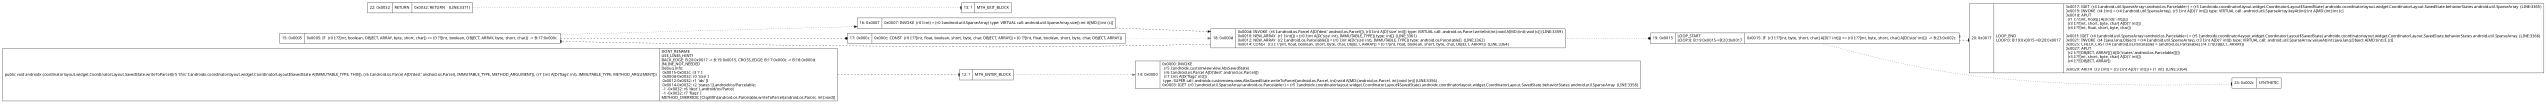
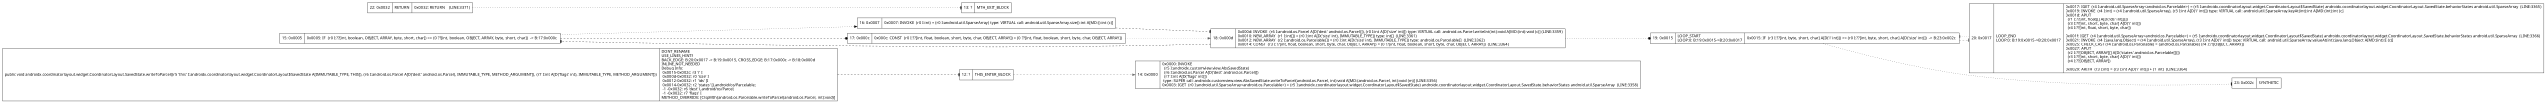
  digraph {
    fontname="Noto Sans"
    rankdir=LR
    node [fontname="Noto Sans" shape=record]
    edge [arrowhead=tee color=black fontname="Noto Sans" style=dashed]
-   n1 [label="{12\:\ ?|MTH_ENTER_BLOCK\l}"]
+   n1 [label="{12\:\ ?|THIS_ENTER_BLOCK\l}"]
    n2 [label="{14\:\ 0x0000|0x0000: INVOKE  \l  (r5 I:androidx.customview.view.AbsSavedState)\l  (r6 I:android.os.Parcel A[D('dest' android.os.Parcel)])\l  (r7 I:int A[D('flags' int)])\l type: SUPER call: androidx.customview.view.AbsSavedState.writeToParcel(android.os.Parcel, int):void A[MD:(android.os.Parcel, int):void (m)] (LINE:3356)\l0x0003: IGET  (r0 I:android.util.SparseArray\<android.os.Parcelable\>) = (r5 I:androidx.coordinatorlayout.widget.CoordinatorLayout$SavedState) androidx.coordinatorlayout.widget.CoordinatorLayout.SavedState.behaviorStates android.util.SparseArray  (LINE:3358)\l}"]
    n3 [label="{15\:\ 0x0005|0x0005: IF  (r0 I:??[int, boolean, OBJECT, ARRAY, byte, short, char]) == (0 ??[int, boolean, OBJECT, ARRAY, byte, short, char])  \-\> B:17:0x000c \l}"]
    n4 [label="{16\:\ 0x0007|0x0007: INVOKE  (r0 I:int) = (r0 I:android.util.SparseArray) type: VIRTUAL call: android.util.SparseArray.size():int A[MD:():int (c)]\l}"]
    n5 [label="{17\:\ 0x000c|0x000c: CONST  (r0 I:??[int, float, boolean, short, byte, char, OBJECT, ARRAY]) = (0 ??[int, float, boolean, short, byte, char, OBJECT, ARRAY]) \l}"]
    n6 [label="{18\:\ 0x000d|0x000d: INVOKE  (r6 I:android.os.Parcel A[D('dest' android.os.Parcel)]), (r0 I:int A[D('size' int)]) type: VIRTUAL call: android.os.Parcel.writeInt(int):void A[MD:(int):void (c)] (LINE:3359)\l0x0010: NEW_ARRAY  (r1 I:int[]) = (r0 I:int A[D('size' int), IMMUTABLE_TYPE]) type: int[]  (LINE:3361)\l0x0012: NEW_ARRAY  (r2 I:android.os.Parcelable[]) = (r0 I:int A[D('size' int), IMMUTABLE_TYPE]) type: android.os.Parcelable[]  (LINE:3362)\l0x0014: CONST  (r3 I:??[int, float, boolean, short, byte, char, OBJECT, ARRAY]) = (0 ??[int, float, boolean, short, byte, char, OBJECT, ARRAY])  (LINE:3364)\l}"]
    n7 [label="{19\:\ 0x0015|LOOP_START\lLOOP:0: B:19:0x0015\-\>B:20:0x0017\l|0x0015: IF  (r3 I:??[int, byte, short, char] A[D('i' int)]) \>= (r0 I:??[int, byte, short, char] A[D('size' int)])  \-\> B:23:0x002c \l}"]
    n8 [label="{20\:\ 0x0017|LOOP_END\lLOOP:0: B:19:0x0015\-\>B:20:0x0017\l|0x0017: IGET  (r4 I:android.util.SparseArray\<android.os.Parcelable\>) = (r5 I:androidx.coordinatorlayout.widget.CoordinatorLayout$SavedState) androidx.coordinatorlayout.widget.CoordinatorLayout.SavedState.behaviorStates android.util.SparseArray  (LINE:3365)\l0x0019: INVOKE  (r4 I:int) = (r4 I:android.util.SparseArray), (r3 I:int A[D('i' int)]) type: VIRTUAL call: android.util.SparseArray.keyAt(int):int A[MD:(int):int (c)]\l0x001d: APUT  \l  (r1 I:??[int, float][] A[D('ids' int[])])\l  (r3 I:??[int, short, byte, char] A[D('i' int)])\l  (r4 I:??[int, float, short, byte, char])\l \l0x001f: IGET  (r4 I:android.util.SparseArray\<android.os.Parcelable\>) = (r5 I:androidx.coordinatorlayout.widget.CoordinatorLayout$SavedState) androidx.coordinatorlayout.widget.CoordinatorLayout.SavedState.behaviorStates android.util.SparseArray  (LINE:3366)\l0x0021: INVOKE  (r4 I:java.lang.Object) = (r4 I:android.util.SparseArray), (r3 I:int A[D('i' int)]) type: VIRTUAL call: android.util.SparseArray.valueAt(int):java.lang.Object A[MD:(int):E (c)]\l0x0025: CHECK_CAST (r4 I:android.os.Parcelable) = (android.os.Parcelable) (r4 I:??[OBJECT, ARRAY]) \l0x0027: APUT  \l  (r2 I:??[OBJECT, ARRAY][] A[D('states' android.os.Parcelable[])])\l  (r3 I:??[int, short, byte, char] A[D('i' int)])\l  (r4 I:??[OBJECT, ARRAY])\l \l0x0029: ARITH  (r3 I:int) = (r3 I:int A[D('i' int)]) + (1 int)  (LINE:3364)\l}"]
    n9 [label="{23\:\ 0x002c|SYNTHETIC\l}"]
    n10 [label="{22\:\ 0x0032|RETURN\l|0x0032: RETURN    (LINE:3371)\l}"]
    n11 [label="{13\:\ ?|MTH_EXIT_BLOCK\l}"]
    n12 [label="{public void androidx.coordinatorlayout.widget.CoordinatorLayout.SavedState.writeToParcel((r5 'this' I:androidx.coordinatorlayout.widget.CoordinatorLayout$SavedState A[IMMUTABLE_TYPE, THIS]), (r6 I:android.os.Parcel A[D('dest' android.os.Parcel), IMMUTABLE_TYPE, METHOD_ARGUMENT]), (r7 I:int A[D('flags' int), IMMUTABLE_TYPE, METHOD_ARGUMENT]))  | DONT_RENAME\lUSE_LINES_HINTS\lBACK_EDGE: B:20:0x0017 \-\> B:19:0x0015, CROSS_EDGE: B:17:0x000c \-\> B:18:0x000d\lINLINE_NOT_NEEDED\lDebug Info:\l  0x0015\-0x002c: r3 'i' I\l  0x000d\-0x0032: r0 'size' I\l  0x0012\-0x0032: r1 'ids' [I\l  0x0014\-0x0032: r2 'states' [Landroid\/os\/Parcelable;\l  \-1 \-0x0032: r6 'dest' Landroid\/os\/Parcel;\l  \-1 \-0x0032: r7 'flags' I\lMETHOD_OVERRIDE: [ClspMth\{android.os.Parcelable.writeToParcel(android.os.Parcel, int):void\}]\l}"]
    n1 -> n2 [arrowhead=normal color=gray40]
    n3 -> n4 [arrowhead=normal style=dotted]
    n3 -> n5 [arrowhead=dot]
-   n4 -> n6 [arrowhead=normal]
+   n4 -> n6
    n5 -> n6 [arrowhead=normal color=gray40 style=dotted]
    n6 -> n3
    n6 -> n7 [arrowhead=dot style=dotted]
-   n7 -> n8
+   n7 -> n8 [color=gray40]
    n7 -> n9 [style=dotted]
    n8 -> n7 [color=gray40 style=dotted]
    n10 -> n11 [style=dotted]
    n12 -> n1
  }
